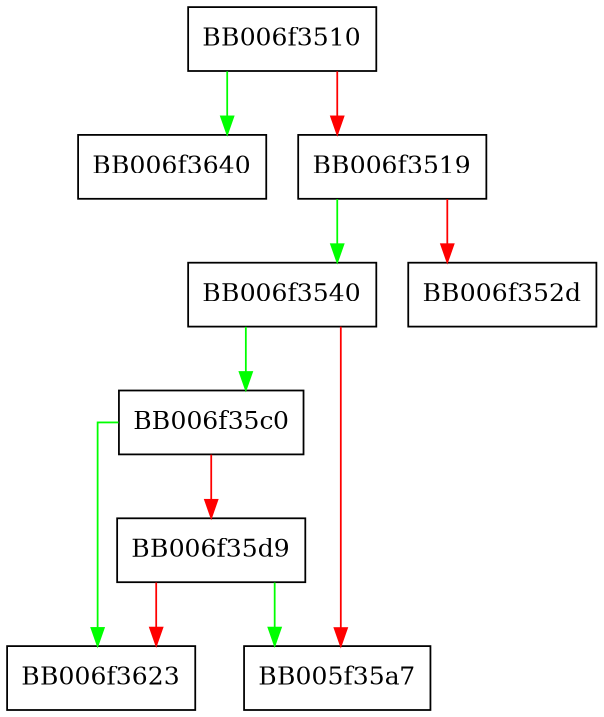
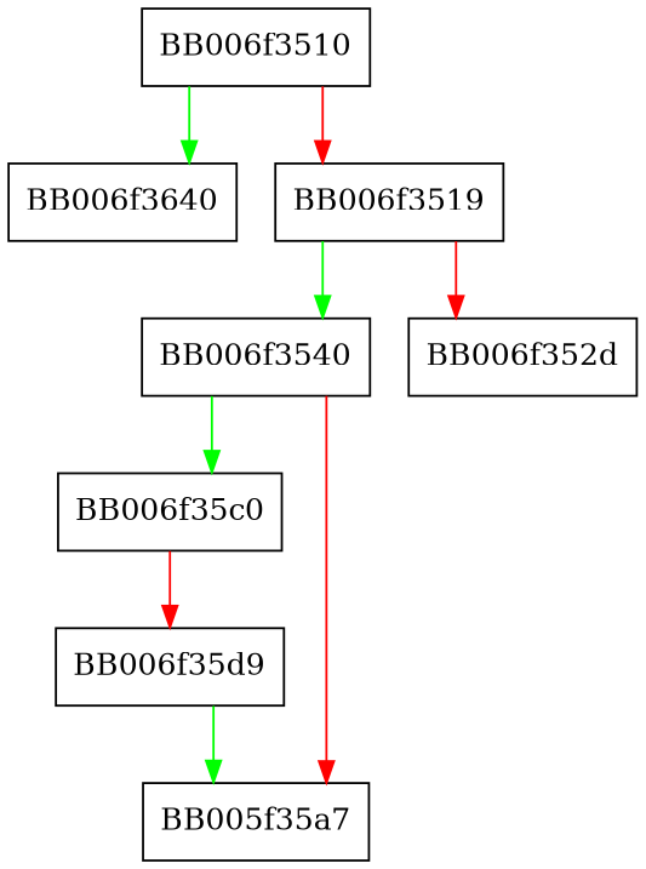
  digraph {
    splines=ortho
    node [shape=box]
    edge [color=green]
    BB006f3510
    BB006f3640
    BB006f3519
    BB006f3540
    BB006f352d
    BB006f35c0
    n7 [label=BB005f35a7]
-   BB006f3623
    BB006f35d9
    BB006f3510 -> BB006f3640
    BB006f3510 -> BB006f3519 [color=red]
    BB006f3519 -> BB006f3540
    BB006f3519 -> BB006f352d [color=red]
    BB006f3540 -> BB006f35c0
    BB006f3540 -> n7 [color=red]
-   BB006f35c0 -> BB006f3623
    BB006f35c0 -> BB006f35d9 [color=red]
    BB006f35d9 -> n7
-   BB006f35d9 -> BB006f3623 [color=red]
  }
